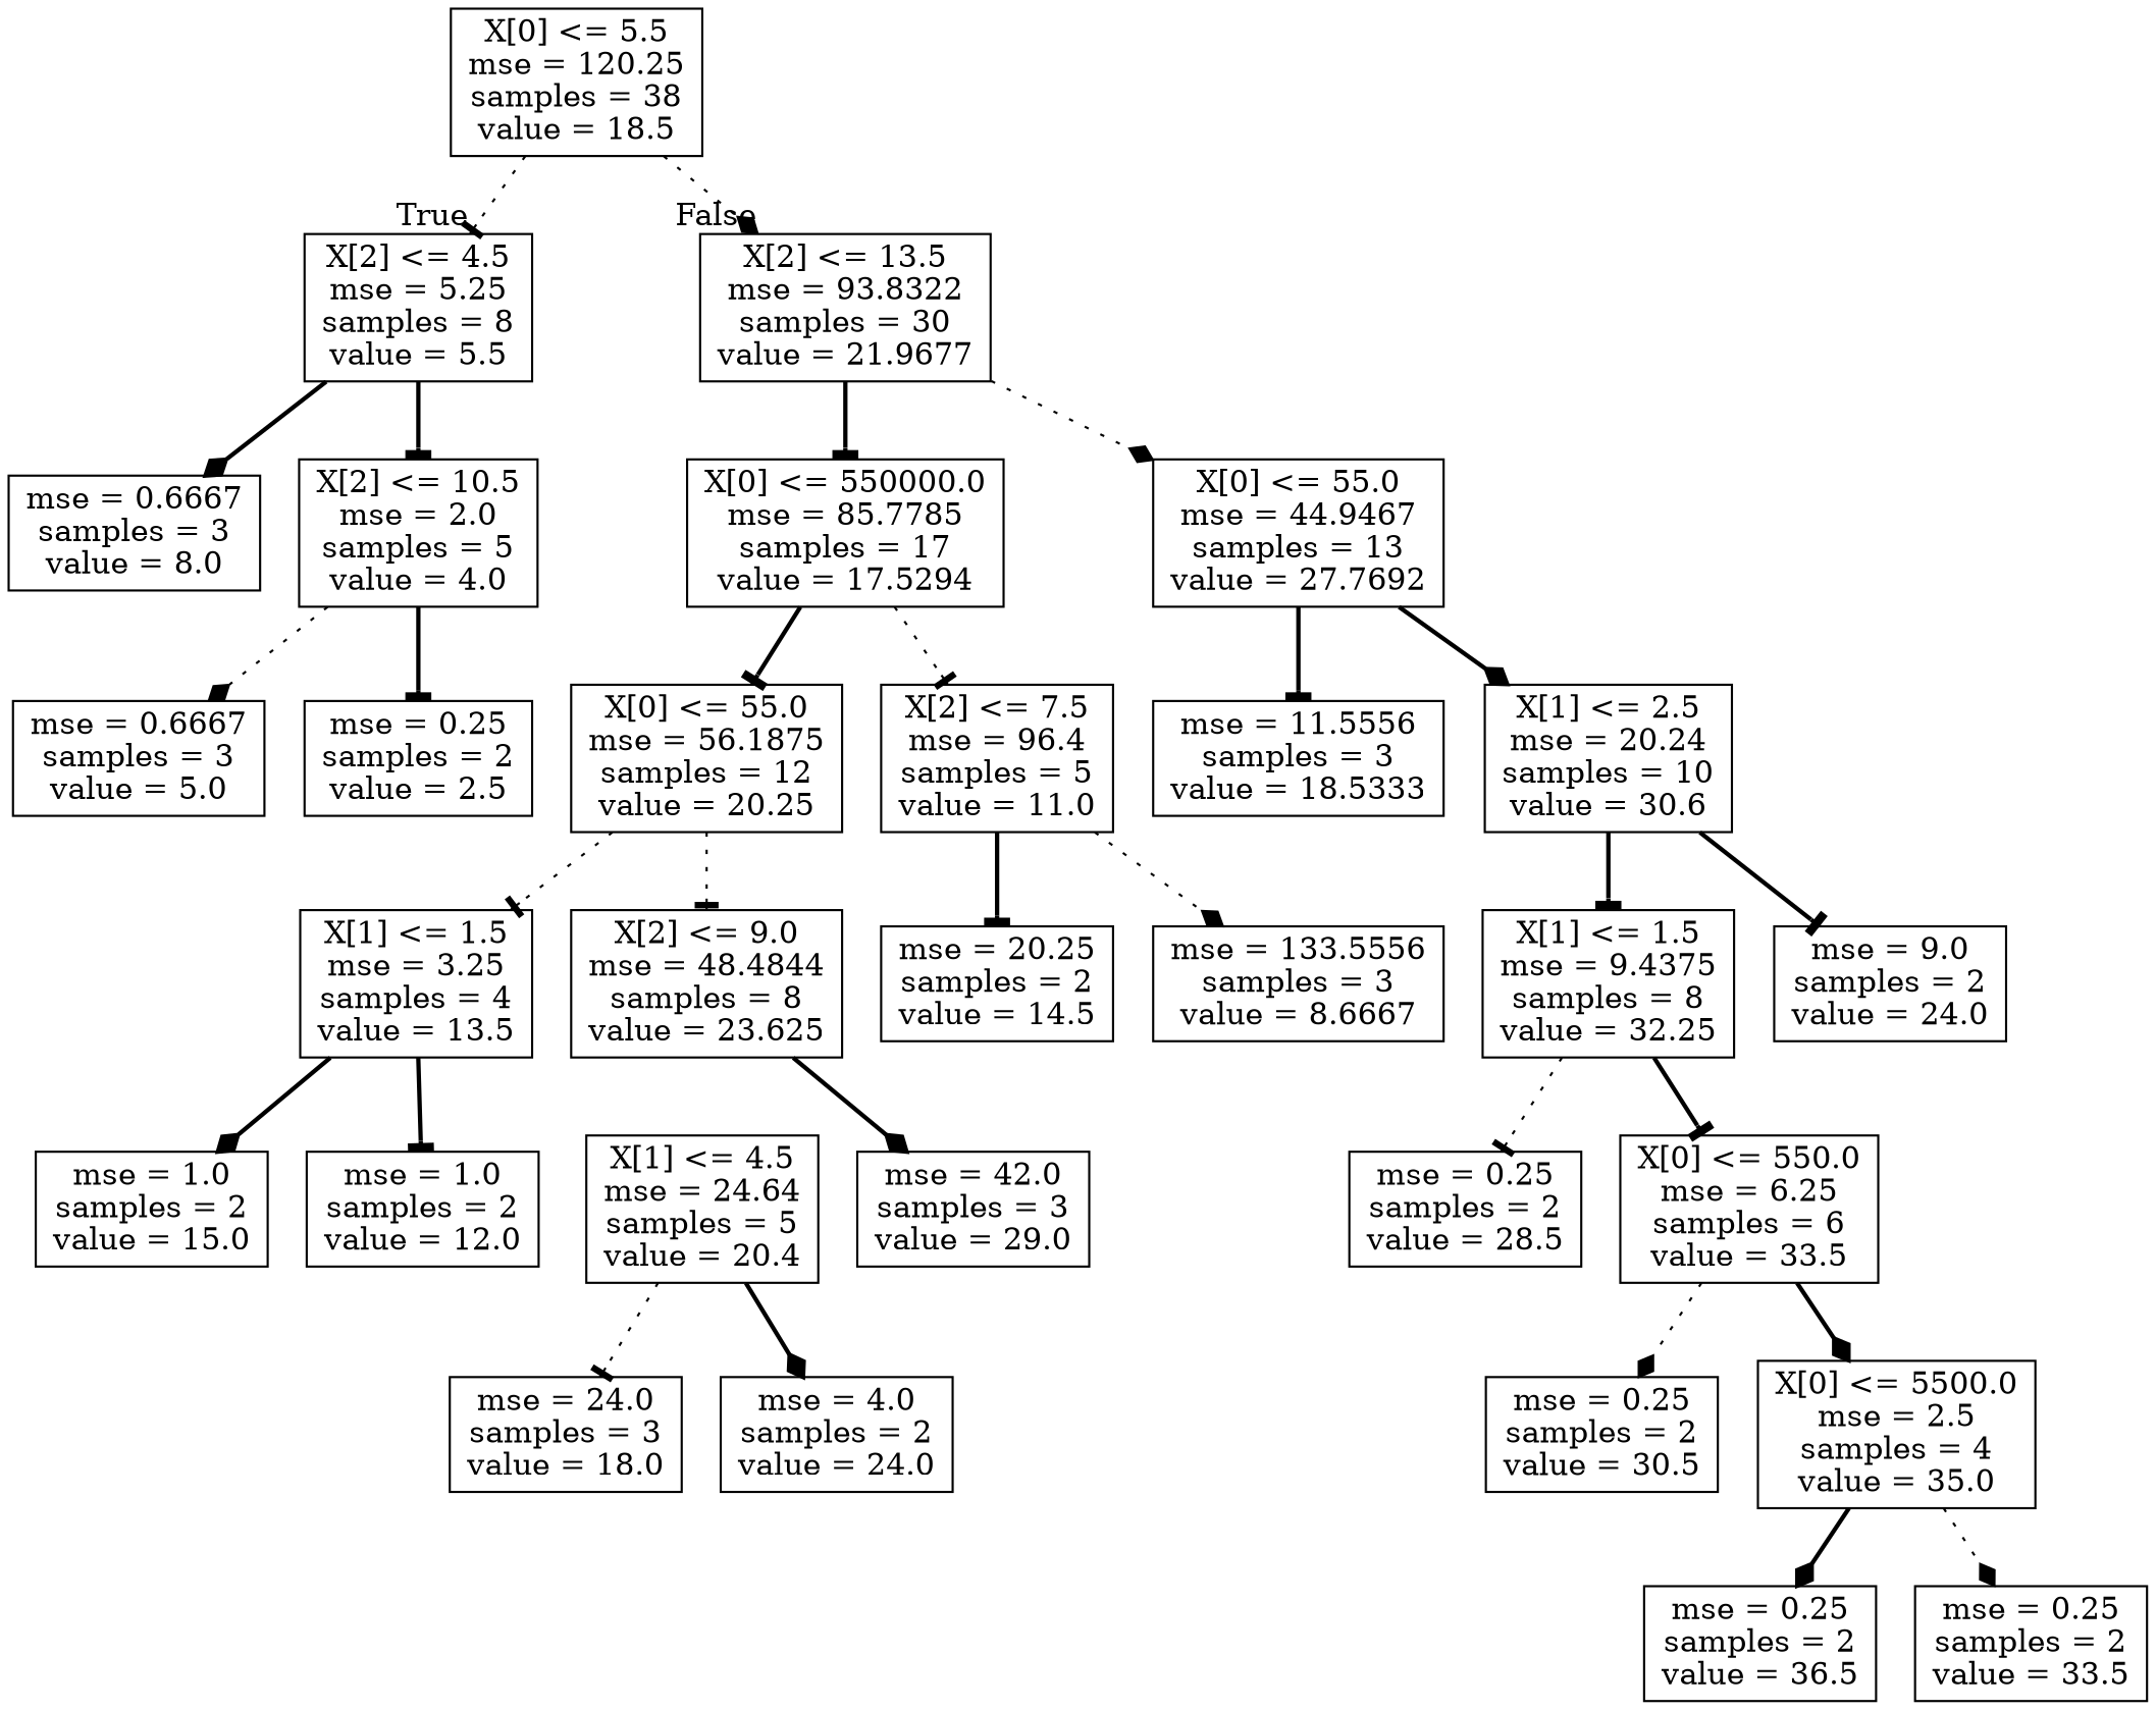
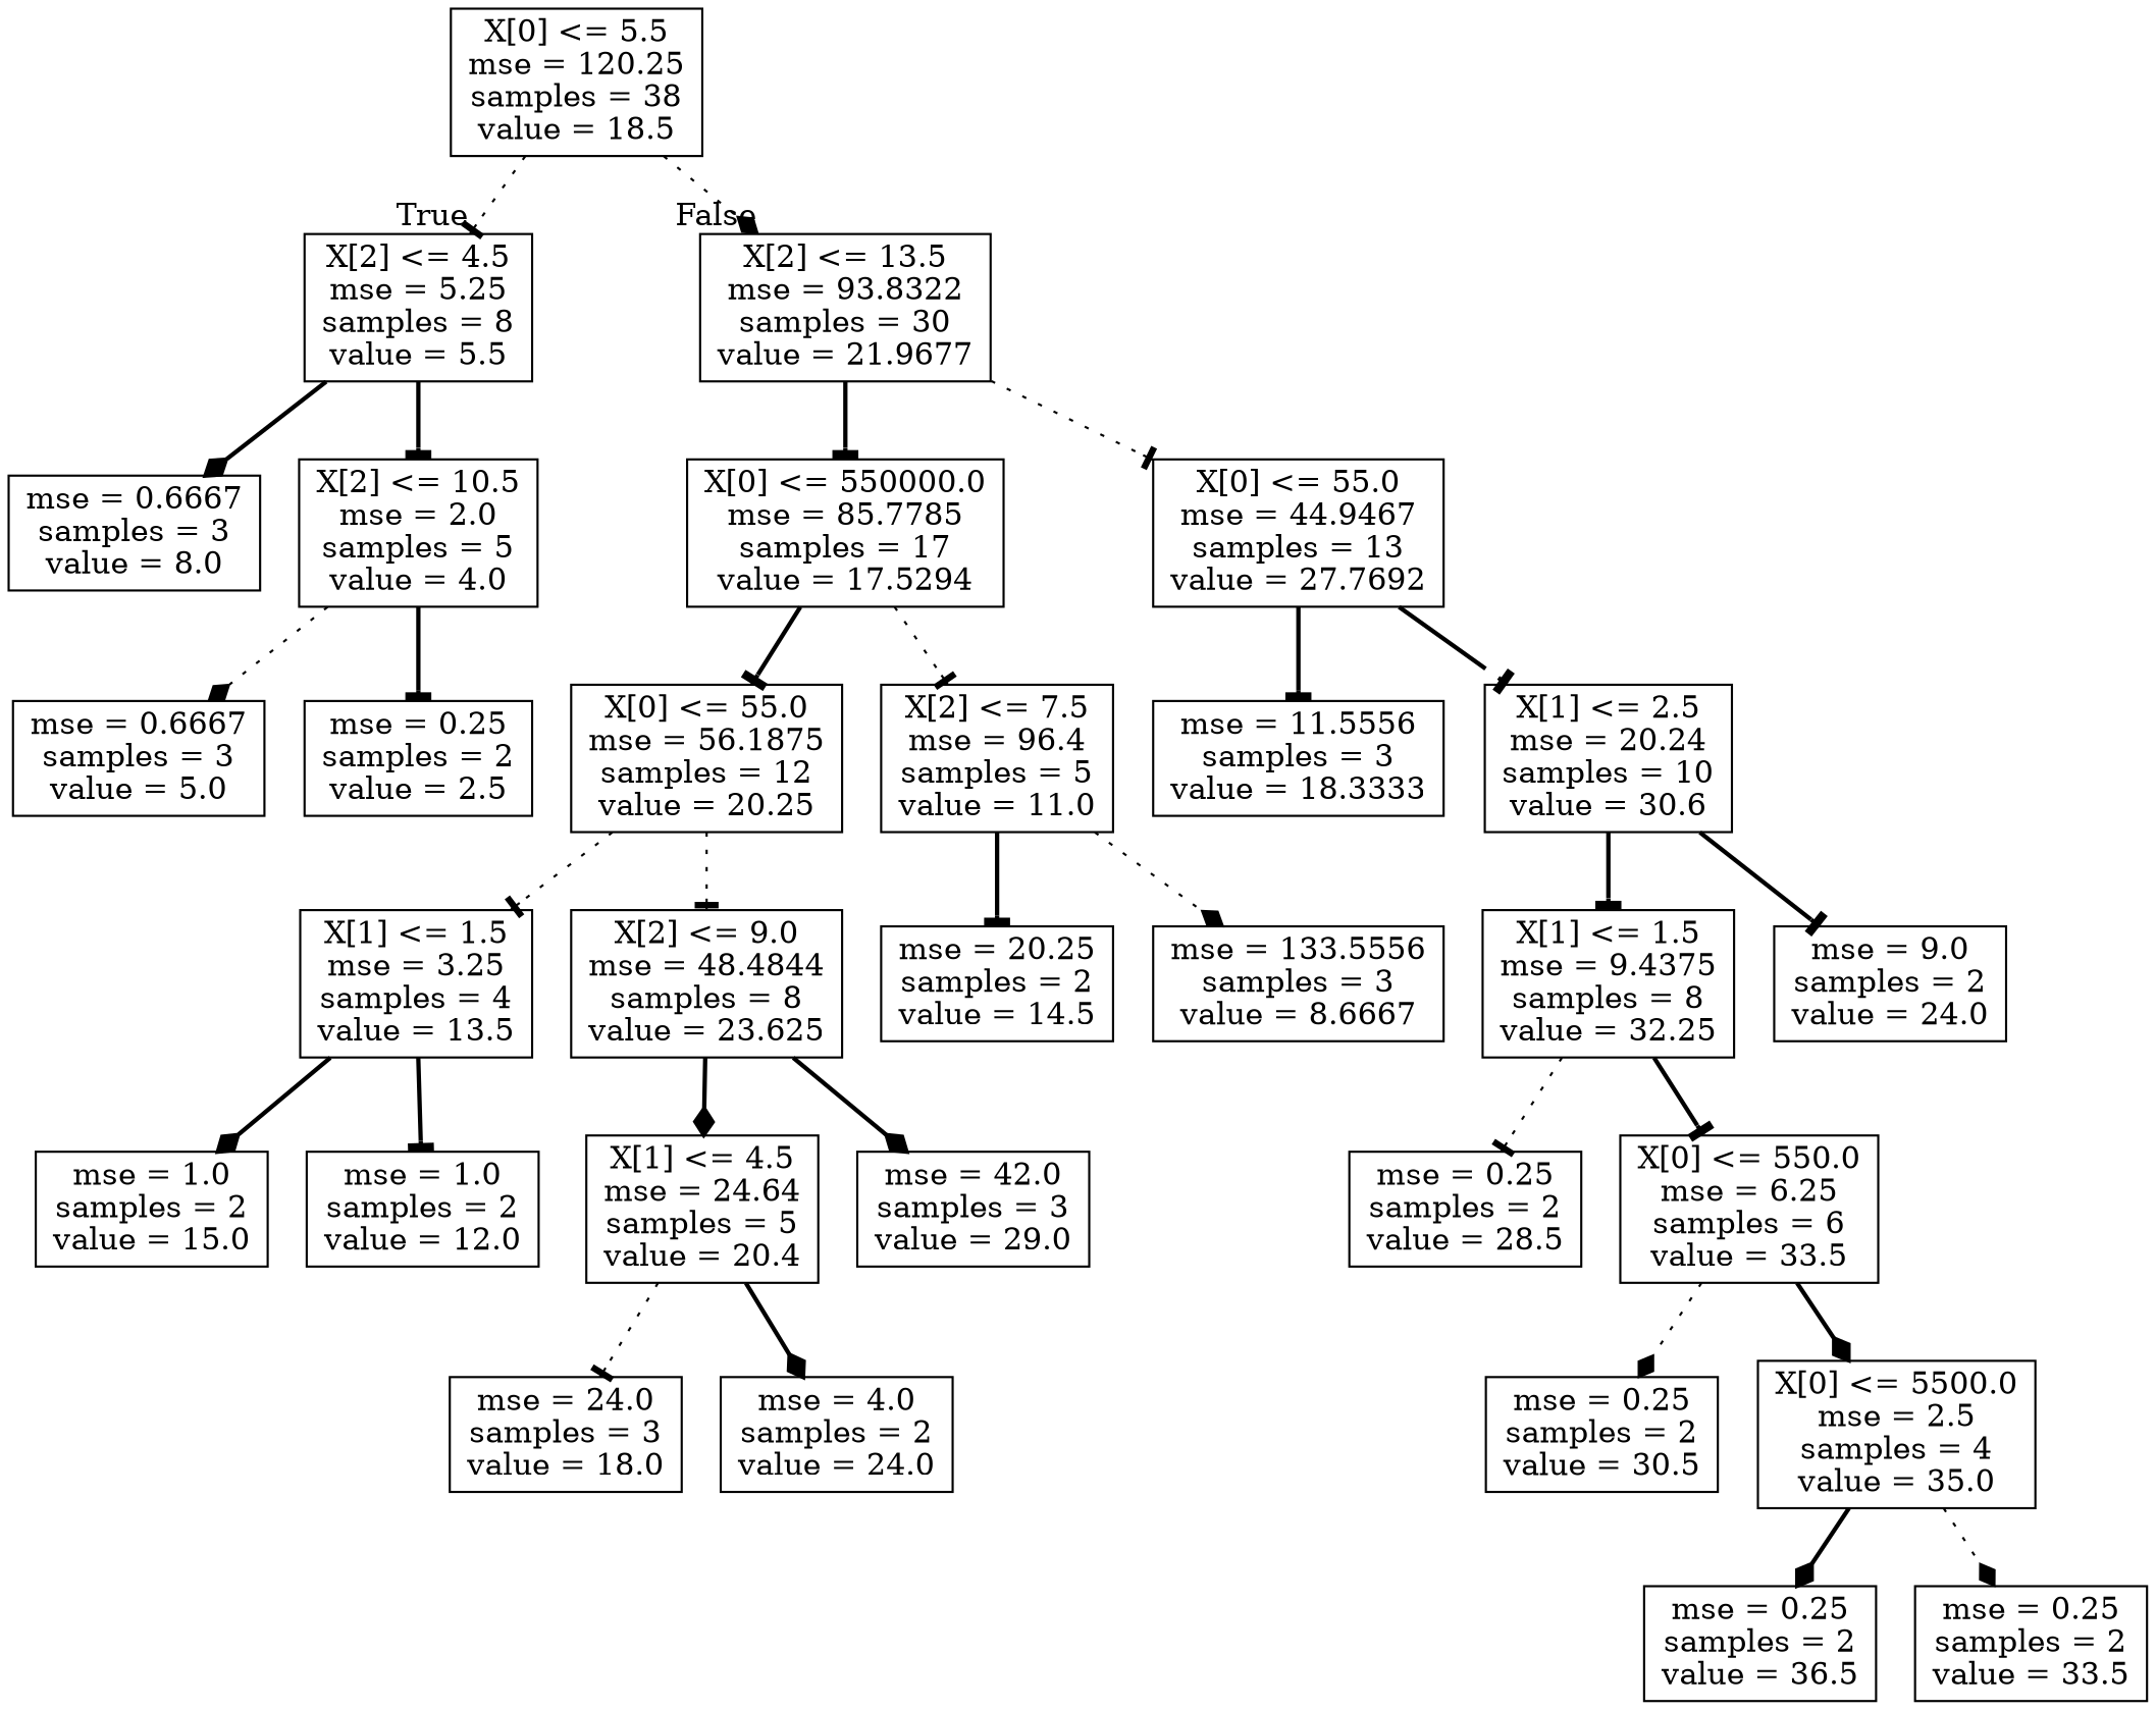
  digraph {
    node [shape=box]
    edge [arrowhead=tee style=bold]
    n1 [label="X[0] <= 5.5\nmse = 120.25\nsamples = 38\nvalue = 18.5"]
    n2 [label="X[2] <= 4.5\nmse = 5.25\nsamples = 8\nvalue = 5.5"]
    n3 [label="X[2] <= 13.5\nmse = 93.8322\nsamples = 30\nvalue = 21.9677"]
    n4 [label="mse = 0.6667\nsamples = 3\nvalue = 8.0"]
    n5 [label="X[2] <= 10.5\nmse = 2.0\nsamples = 5\nvalue = 4.0"]
    n6 [label="X[0] <= 550000.0\nmse = 85.7785\nsamples = 17\nvalue = 17.5294"]
    n7 [label="X[0] <= 55.0\nmse = 44.9467\nsamples = 13\nvalue = 27.7692"]
    n8 [label="mse = 0.6667\nsamples = 3\nvalue = 5.0"]
    n9 [label="mse = 0.25\nsamples = 2\nvalue = 2.5"]
    n10 [label="X[0] <= 55.0\nmse = 56.1875\nsamples = 12\nvalue = 20.25"]
    n11 [label="X[2] <= 7.5\nmse = 96.4\nsamples = 5\nvalue = 11.0"]
-   n12 [label="mse = 11.5556\nsamples = 3\nvalue = 18.5333"]
+   n12 [label="mse = 11.5556\nsamples = 3\nvalue = 18.3333"]
    n13 [label="X[1] <= 2.5\nmse = 20.24\nsamples = 10\nvalue = 30.6"]
    n14 [label="X[1] <= 1.5\nmse = 3.25\nsamples = 4\nvalue = 13.5"]
    n15 [label="X[2] <= 9.0\nmse = 48.4844\nsamples = 8\nvalue = 23.625"]
    n16 [label="mse = 20.25\nsamples = 2\nvalue = 14.5"]
    n17 [label="mse = 133.5556\nsamples = 3\nvalue = 8.6667"]
    n18 [label="mse = 1.0\nsamples = 2\nvalue = 15.0"]
    n19 [label="mse = 1.0\nsamples = 2\nvalue = 12.0"]
    n20 [label="X[1] <= 4.5\nmse = 24.64\nsamples = 5\nvalue = 20.4"]
    n21 [label="mse = 42.0\nsamples = 3\nvalue = 29.0"]
    n22 [label="mse = 24.0\nsamples = 3\nvalue = 18.0"]
    n23 [label="mse = 4.0\nsamples = 2\nvalue = 24.0"]
    n24 [label="X[1] <= 1.5\nmse = 9.4375\nsamples = 8\nvalue = 32.25"]
    n25 [label="mse = 9.0\nsamples = 2\nvalue = 24.0"]
    n26 [label="mse = 0.25\nsamples = 2\nvalue = 28.5"]
    n27 [label="X[0] <= 550.0\nmse = 6.25\nsamples = 6\nvalue = 33.5"]
    n28 [label="mse = 0.25\nsamples = 2\nvalue = 30.5"]
    n29 [label="X[0] <= 5500.0\nmse = 2.5\nsamples = 4\nvalue = 35.0"]
    n30 [label="mse = 0.25\nsamples = 2\nvalue = 36.5"]
    n31 [label="mse = 0.25\nsamples = 2\nvalue = 33.5"]
    n1 -> n2 [headlabel=True labelangle=45 labeldistance=2.5 style=dotted]
    n1 -> n3 [arrowhead=diamond headlabel=False labelangle=-45 labeldistance=2.5 style=dotted]
    n2 -> n4 [arrowhead=diamond]
    n2 -> n5
    n3 -> n6
-   n3 -> n7 [arrowhead=diamond style=dotted]
+   n3 -> n7 [style=dotted]
    n5 -> n8 [arrowhead=diamond style=dotted]
    n5 -> n9
    n6 -> n10
    n6 -> n11 [style=dotted]
    n7 -> n12
-   n7 -> n13 [arrowhead=diamond]
+   n7 -> n13
    n10 -> n14 [style=dotted]
    n10 -> n15 [style=dotted]
    n11 -> n16
    n11 -> n17 [arrowhead=diamond style=dotted]
    n13 -> n24
    n13 -> n25
    n14 -> n18 [arrowhead=diamond]
    n14 -> n19
+   n15 -> n20 [arrowhead=diamond]
    n15 -> n21 [arrowhead=diamond]
    n20 -> n22 [style=dotted]
    n20 -> n23 [arrowhead=diamond]
    n24 -> n26 [style=dotted]
    n24 -> n27
    n27 -> n28 [arrowhead=diamond style=dotted]
    n27 -> n29 [arrowhead=diamond]
    n29 -> n30 [arrowhead=diamond]
    n29 -> n31 [arrowhead=diamond style=dotted]
  }
